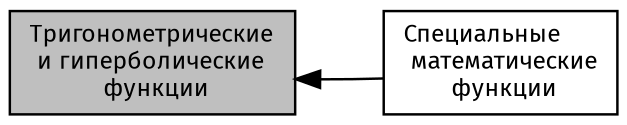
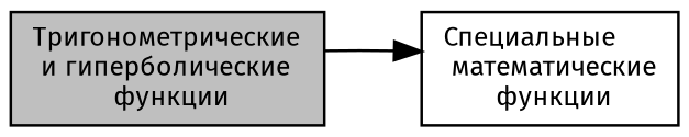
  digraph {
    rankdir=LR
    fontname="Fira Sans"
    node [color=black fontname="Fira Sans" fontsize=10 shape=record style=filled]
    n1 [fillcolor=grey75 fontcolor=black height=0.2 label="Тригонометрические\l и гиперболические\l функции" width=0.4]
    n2 [fillcolor=white height=0.2 label="Специальные\l математические\l функции" width=0.4]
-   n1 -> n2 [dir=back fontname="Fira Sans" fontsize=10 labelfontname=Helvetica labelfontsize=10 shape=plaintext style=solid]
+   n2 -> n1 [dir=back fontname="Fira Sans" fontsize=10 labelfontname=Helvetica labelfontsize=10 shape=plaintext style=solid]
  }
